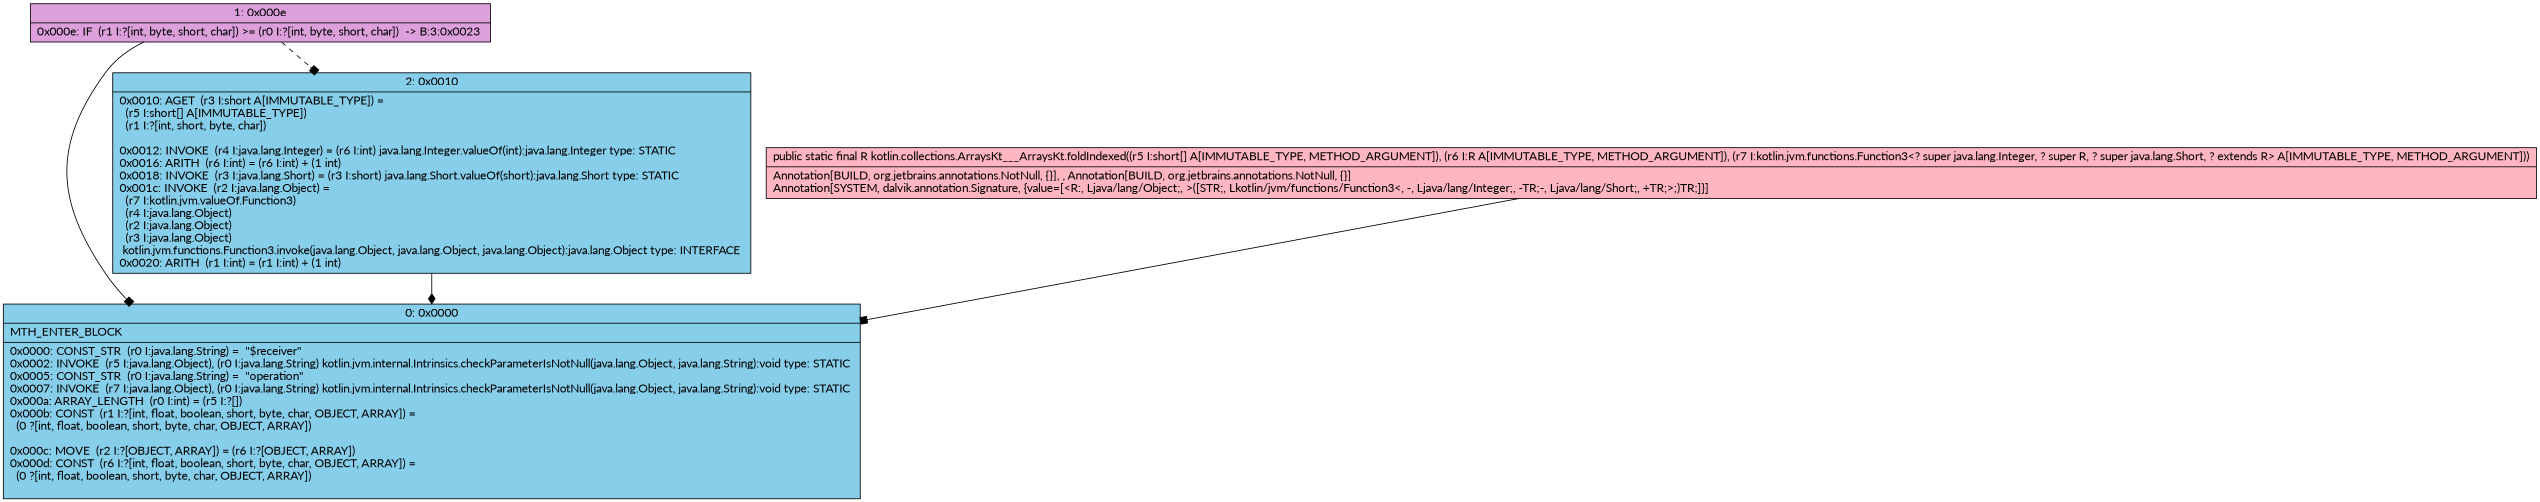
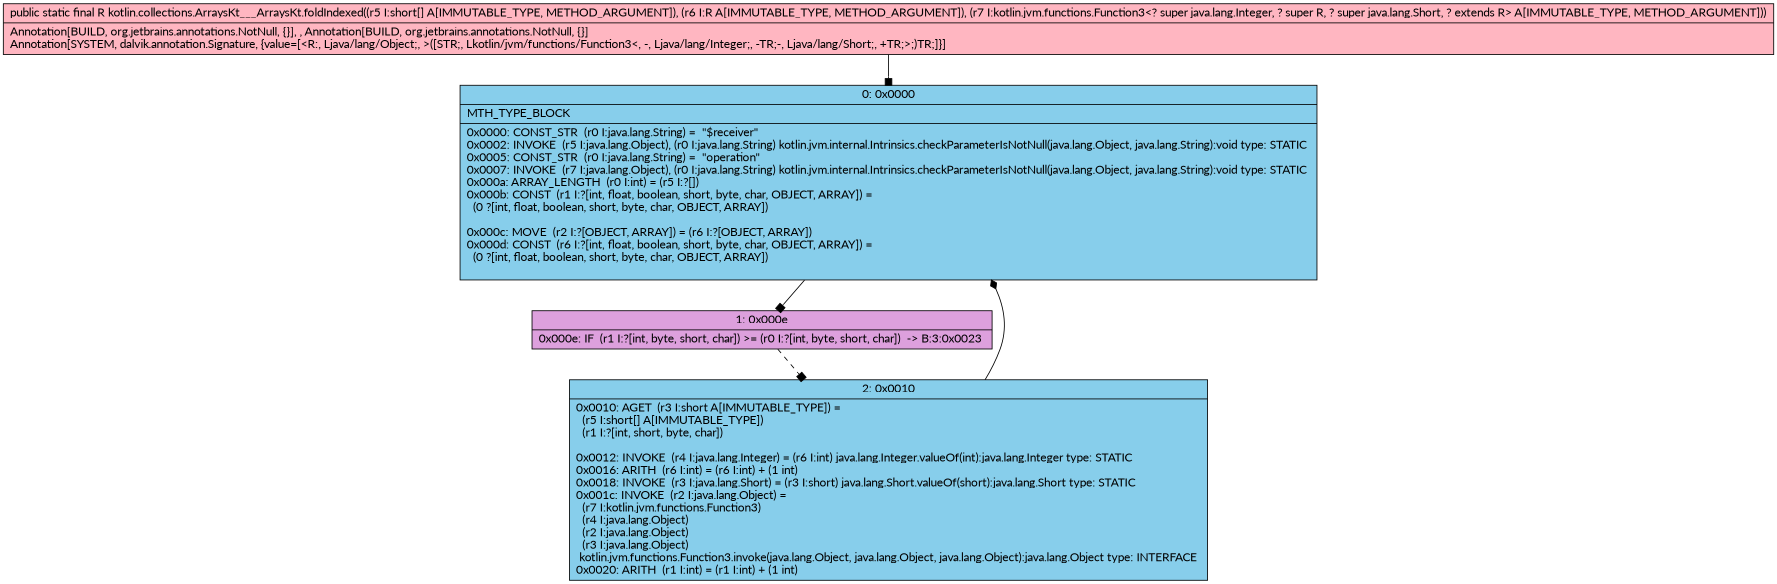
  digraph {
    fontname=Lato
    node [fillcolor=skyblue fontname=Lato shape=record style=filled]
    edge [arrowhead=box fontname=Lato]
-   n1 [label="{0\:\ 0x0000|MTH_ENTER_BLOCK\l|0x0000: CONST_STR  (r0 I:java.lang.String) =  \"$receiver\" \l0x0002: INVOKE  (r5 I:java.lang.Object), (r0 I:java.lang.String) kotlin.jvm.internal.Intrinsics.checkParameterIsNotNull(java.lang.Object, java.lang.String):void type: STATIC \l0x0005: CONST_STR  (r0 I:java.lang.String) =  \"operation\" \l0x0007: INVOKE  (r7 I:java.lang.Object), (r0 I:java.lang.String) kotlin.jvm.internal.Intrinsics.checkParameterIsNotNull(java.lang.Object, java.lang.String):void type: STATIC \l0x000a: ARRAY_LENGTH  (r0 I:int) = (r5 I:?[]) \l0x000b: CONST  (r1 I:?[int, float, boolean, short, byte, char, OBJECT, ARRAY]) = \l  (0 ?[int, float, boolean, short, byte, char, OBJECT, ARRAY])\l \l0x000c: MOVE  (r2 I:?[OBJECT, ARRAY]) = (r6 I:?[OBJECT, ARRAY]) \l0x000d: CONST  (r6 I:?[int, float, boolean, short, byte, char, OBJECT, ARRAY]) = \l  (0 ?[int, float, boolean, short, byte, char, OBJECT, ARRAY])\l \l}"]
+   n1 [label="{0\:\ 0x0000|MTH_TYPE_BLOCK\l|0x0000: CONST_STR  (r0 I:java.lang.String) =  \"$receiver\" \l0x0002: INVOKE  (r5 I:java.lang.Object), (r0 I:java.lang.String) kotlin.jvm.internal.Intrinsics.checkParameterIsNotNull(java.lang.Object, java.lang.String):void type: STATIC \l0x0005: CONST_STR  (r0 I:java.lang.String) =  \"operation\" \l0x0007: INVOKE  (r7 I:java.lang.Object), (r0 I:java.lang.String) kotlin.jvm.internal.Intrinsics.checkParameterIsNotNull(java.lang.Object, java.lang.String):void type: STATIC \l0x000a: ARRAY_LENGTH  (r0 I:int) = (r5 I:?[]) \l0x000b: CONST  (r1 I:?[int, float, boolean, short, byte, char, OBJECT, ARRAY]) = \l  (0 ?[int, float, boolean, short, byte, char, OBJECT, ARRAY])\l \l0x000c: MOVE  (r2 I:?[OBJECT, ARRAY]) = (r6 I:?[OBJECT, ARRAY]) \l0x000d: CONST  (r6 I:?[int, float, boolean, short, byte, char, OBJECT, ARRAY]) = \l  (0 ?[int, float, boolean, short, byte, char, OBJECT, ARRAY])\l \l}"]
    n2 [fillcolor=plum label="{1\:\ 0x000e|0x000e: IF  (r1 I:?[int, byte, short, char]) \>= (r0 I:?[int, byte, short, char])  \-\> B:3:0x0023 \l}"]
-   n3 [label="{2\:\ 0x0010|0x0010: AGET  (r3 I:short A[IMMUTABLE_TYPE]) = \l  (r5 I:short[] A[IMMUTABLE_TYPE])\l  (r1 I:?[int, short, byte, char])\l \l0x0012: INVOKE  (r4 I:java.lang.Integer) = (r6 I:int) java.lang.Integer.valueOf(int):java.lang.Integer type: STATIC \l0x0016: ARITH  (r6 I:int) = (r6 I:int) + (1 int) \l0x0018: INVOKE  (r3 I:java.lang.Short) = (r3 I:short) java.lang.Short.valueOf(short):java.lang.Short type: STATIC \l0x001c: INVOKE  (r2 I:java.lang.Object) = \l  (r7 I:kotlin.jvm.valueOf.Function3)\l  (r4 I:java.lang.Object)\l  (r2 I:java.lang.Object)\l  (r3 I:java.lang.Object)\l kotlin.jvm.functions.Function3.invoke(java.lang.Object, java.lang.Object, java.lang.Object):java.lang.Object type: INTERFACE \l0x0020: ARITH  (r1 I:int) = (r1 I:int) + (1 int) \l}"]
+   n3 [label="{2\:\ 0x0010|0x0010: AGET  (r3 I:short A[IMMUTABLE_TYPE]) = \l  (r5 I:short[] A[IMMUTABLE_TYPE])\l  (r1 I:?[int, short, byte, char])\l \l0x0012: INVOKE  (r4 I:java.lang.Integer) = (r6 I:int) java.lang.Integer.valueOf(int):java.lang.Integer type: STATIC \l0x0016: ARITH  (r6 I:int) = (r6 I:int) + (1 int) \l0x0018: INVOKE  (r3 I:java.lang.Short) = (r3 I:short) java.lang.Short.valueOf(short):java.lang.Short type: STATIC \l0x001c: INVOKE  (r2 I:java.lang.Object) = \l  (r7 I:kotlin.jvm.functions.Function3)\l  (r4 I:java.lang.Object)\l  (r2 I:java.lang.Object)\l  (r3 I:java.lang.Object)\l kotlin.jvm.functions.Function3.invoke(java.lang.Object, java.lang.Object, java.lang.Object):java.lang.Object type: INTERFACE \l0x0020: ARITH  (r1 I:int) = (r1 I:int) + (1 int) \l}"]
    n4 [fillcolor=lightpink label="{public static final R kotlin.collections.ArraysKt___ArraysKt.foldIndexed((r5 I:short[] A[IMMUTABLE_TYPE, METHOD_ARGUMENT]), (r6 I:R A[IMMUTABLE_TYPE, METHOD_ARGUMENT]), (r7 I:kotlin.jvm.functions.Function3\<? super java.lang.Integer, ? super R, ? super java.lang.Short, ? extends R\> A[IMMUTABLE_TYPE, METHOD_ARGUMENT]))  | Annotation[BUILD, org.jetbrains.annotations.NotNull, \{\}], , Annotation[BUILD, org.jetbrains.annotations.NotNull, \{\}]\lAnnotation[SYSTEM, dalvik.annotation.Signature, \{value=[\<R:, Ljava\/lang\/Object;, \>([STR;, Lkotlin\/jvm\/functions\/Function3\<, \-, Ljava\/lang\/Integer;, \-TR;\-, Ljava\/lang\/Short;, +TR;\>;)TR;]\}]\l}"]
-   n2 -> n1
+   n1 -> n2
    n2 -> n3 [style=dashed]
    n3 -> n1 [arrowhead=diamond]
    n4 -> n1
  }
